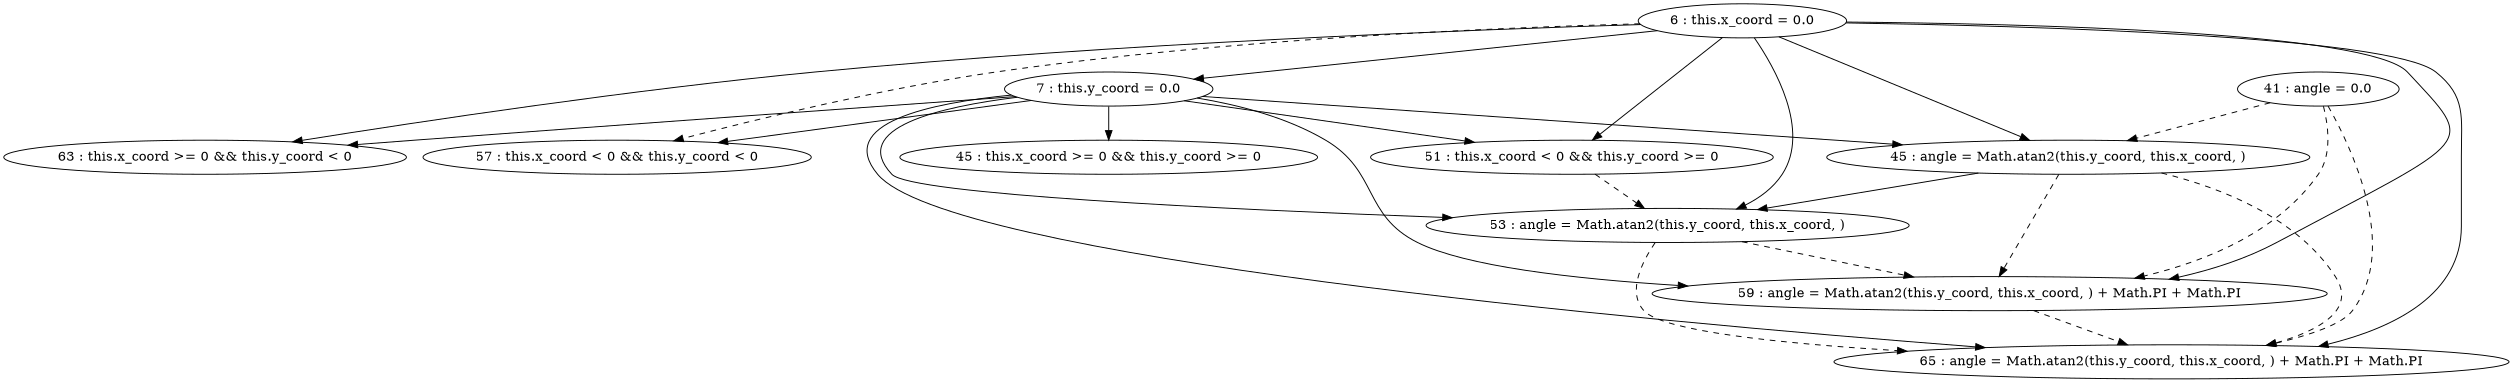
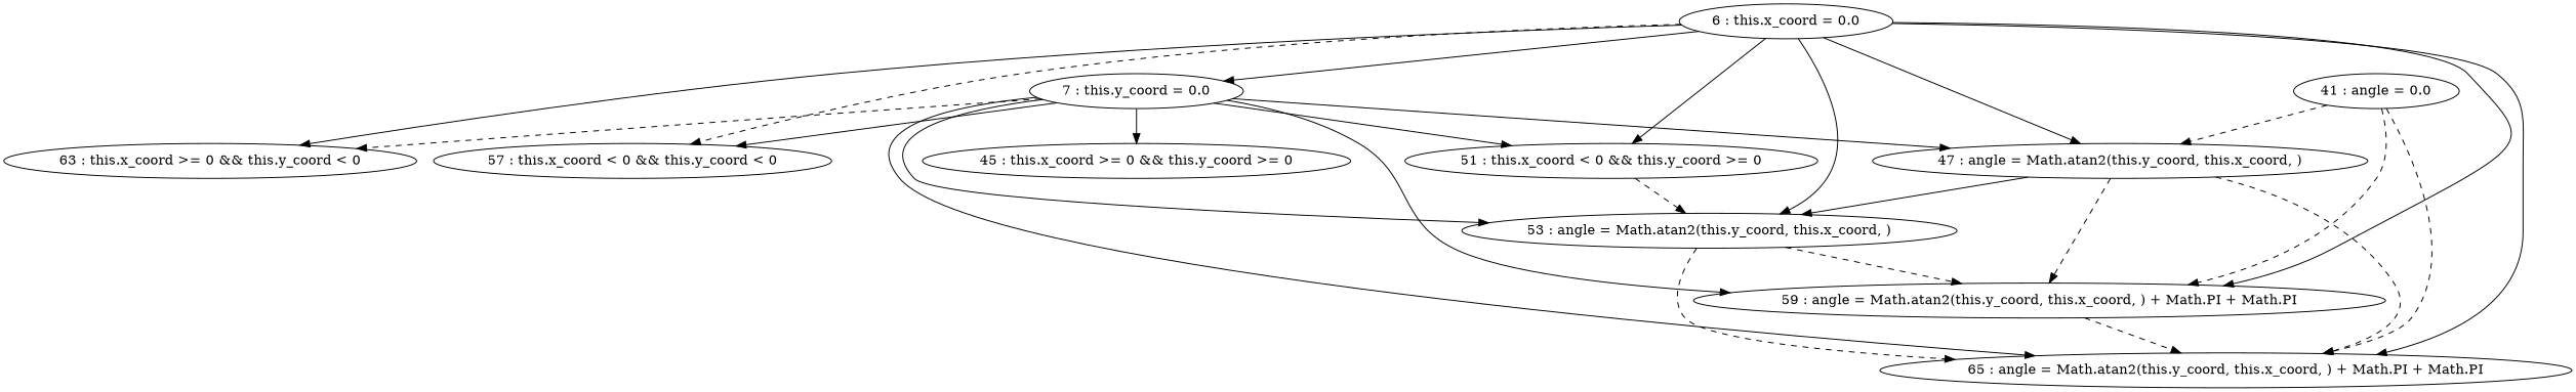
  digraph {
    "6 : this.x_coord = 0.0"
-   "47 : angle = Math.atan2(this.y_coord, this.x_coord, )" [label="45 : angle = Math.atan2(this.y_coord, this.x_coord, )"]
+   "47 : angle = Math.atan2(this.y_coord, this.x_coord, )"
    "51 : this.x_coord < 0 && this.y_coord >= 0"
    "59 : angle = Math.atan2(this.y_coord, this.x_coord, ) + Math.PI + Math.PI"
    "63 : this.x_coord >= 0 && this.y_coord < 0"
    "65 : angle = Math.atan2(this.y_coord, this.x_coord, ) + Math.PI + Math.PI"
    "57 : this.x_coord < 0 && this.y_coord < 0"
    "53 : angle = Math.atan2(this.y_coord, this.x_coord, )"
    "7 : this.y_coord = 0.0"
    "45 : this.x_coord >= 0 && this.y_coord >= 0"
    "41 : angle = 0.0"
    "6 : this.x_coord = 0.0" -> "47 : angle = Math.atan2(this.y_coord, this.x_coord, )"
    "6 : this.x_coord = 0.0" -> "51 : this.x_coord < 0 && this.y_coord >= 0"
    "6 : this.x_coord = 0.0" -> "59 : angle = Math.atan2(this.y_coord, this.x_coord, ) + Math.PI + Math.PI"
    "6 : this.x_coord = 0.0" -> "63 : this.x_coord >= 0 && this.y_coord < 0"
    "6 : this.x_coord = 0.0" -> "65 : angle = Math.atan2(this.y_coord, this.x_coord, ) + Math.PI + Math.PI"
    "6 : this.x_coord = 0.0" -> "57 : this.x_coord < 0 && this.y_coord < 0" [style=dashed]
    "6 : this.x_coord = 0.0" -> "53 : angle = Math.atan2(this.y_coord, this.x_coord, )"
    "6 : this.x_coord = 0.0" -> "7 : this.y_coord = 0.0"
    "47 : angle = Math.atan2(this.y_coord, this.x_coord, )" -> "59 : angle = Math.atan2(this.y_coord, this.x_coord, ) + Math.PI + Math.PI" [style=dashed]
    "47 : angle = Math.atan2(this.y_coord, this.x_coord, )" -> "65 : angle = Math.atan2(this.y_coord, this.x_coord, ) + Math.PI + Math.PI" [style=dashed]
    "47 : angle = Math.atan2(this.y_coord, this.x_coord, )" -> "53 : angle = Math.atan2(this.y_coord, this.x_coord, )" [style=solid]
    "51 : this.x_coord < 0 && this.y_coord >= 0" -> "53 : angle = Math.atan2(this.y_coord, this.x_coord, )" [style=dashed]
    "59 : angle = Math.atan2(this.y_coord, this.x_coord, ) + Math.PI + Math.PI" -> "65 : angle = Math.atan2(this.y_coord, this.x_coord, ) + Math.PI + Math.PI" [style=dashed]
    "53 : angle = Math.atan2(this.y_coord, this.x_coord, )" -> "59 : angle = Math.atan2(this.y_coord, this.x_coord, ) + Math.PI + Math.PI" [style=dashed]
    "53 : angle = Math.atan2(this.y_coord, this.x_coord, )" -> "65 : angle = Math.atan2(this.y_coord, this.x_coord, ) + Math.PI + Math.PI" [style=dashed]
    "7 : this.y_coord = 0.0" -> "47 : angle = Math.atan2(this.y_coord, this.x_coord, )"
    "7 : this.y_coord = 0.0" -> "51 : this.x_coord < 0 && this.y_coord >= 0"
    "7 : this.y_coord = 0.0" -> "59 : angle = Math.atan2(this.y_coord, this.x_coord, ) + Math.PI + Math.PI"
-   "7 : this.y_coord = 0.0" -> "63 : this.x_coord >= 0 && this.y_coord < 0"
+   "7 : this.y_coord = 0.0" -> "63 : this.x_coord >= 0 && this.y_coord < 0" [style=dashed]
    "7 : this.y_coord = 0.0" -> "65 : angle = Math.atan2(this.y_coord, this.x_coord, ) + Math.PI + Math.PI"
    "7 : this.y_coord = 0.0" -> "57 : this.x_coord < 0 && this.y_coord < 0"
    "7 : this.y_coord = 0.0" -> "53 : angle = Math.atan2(this.y_coord, this.x_coord, )"
    "7 : this.y_coord = 0.0" -> "45 : this.x_coord >= 0 && this.y_coord >= 0"
    "41 : angle = 0.0" -> "47 : angle = Math.atan2(this.y_coord, this.x_coord, )" [style=dashed]
    "41 : angle = 0.0" -> "59 : angle = Math.atan2(this.y_coord, this.x_coord, ) + Math.PI + Math.PI" [style=dashed]
    "41 : angle = 0.0" -> "65 : angle = Math.atan2(this.y_coord, this.x_coord, ) + Math.PI + Math.PI" [style=dashed]
  }
